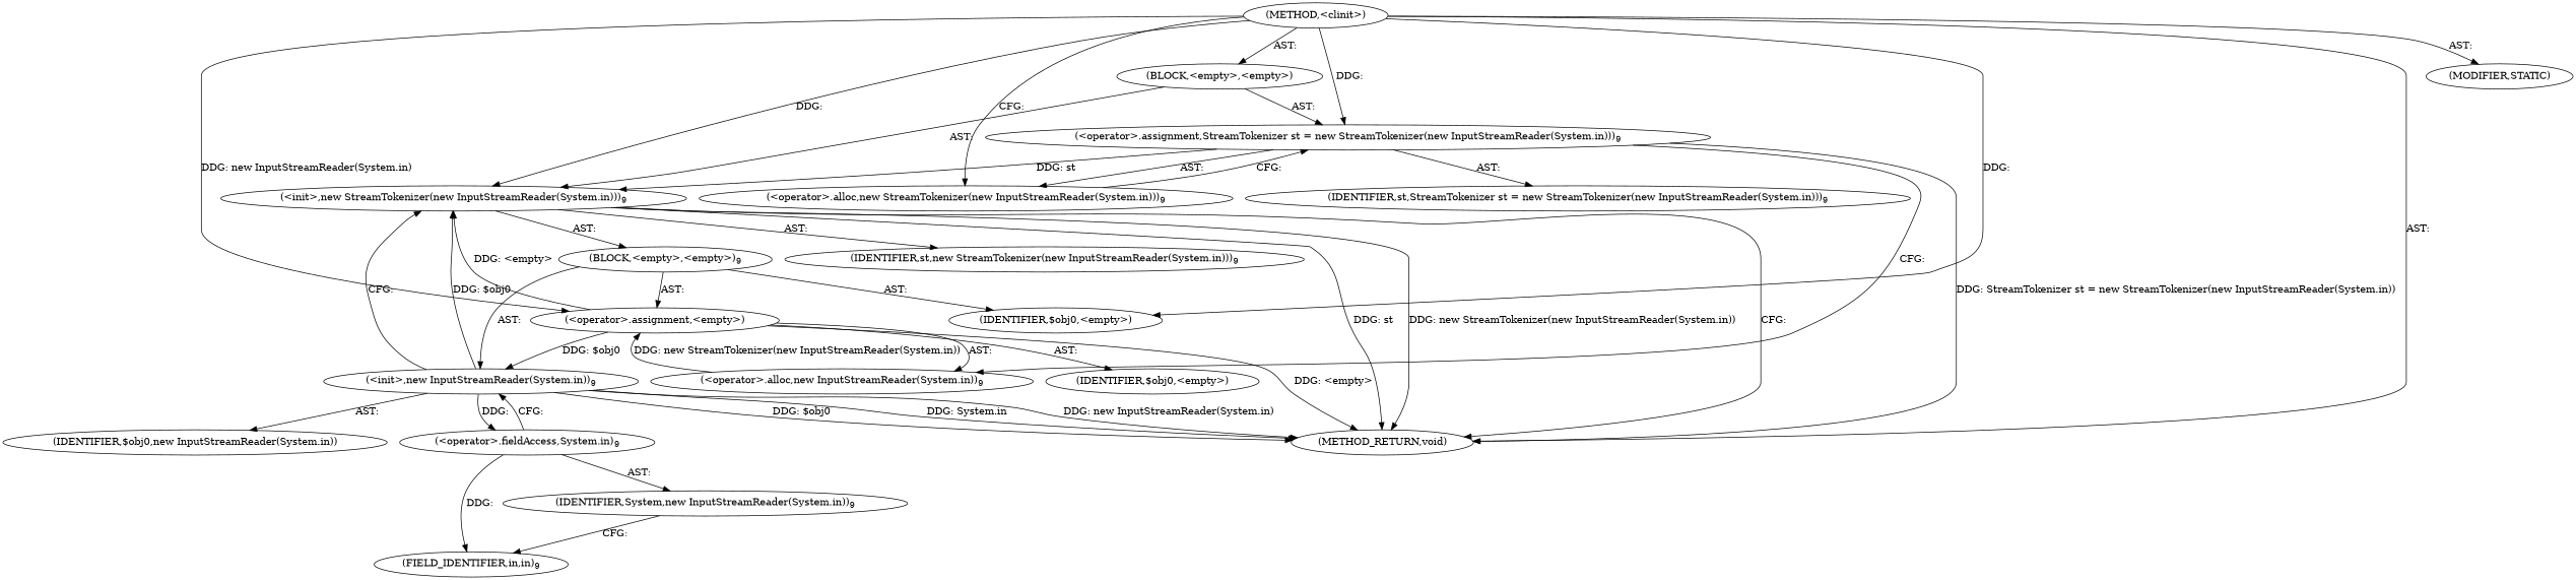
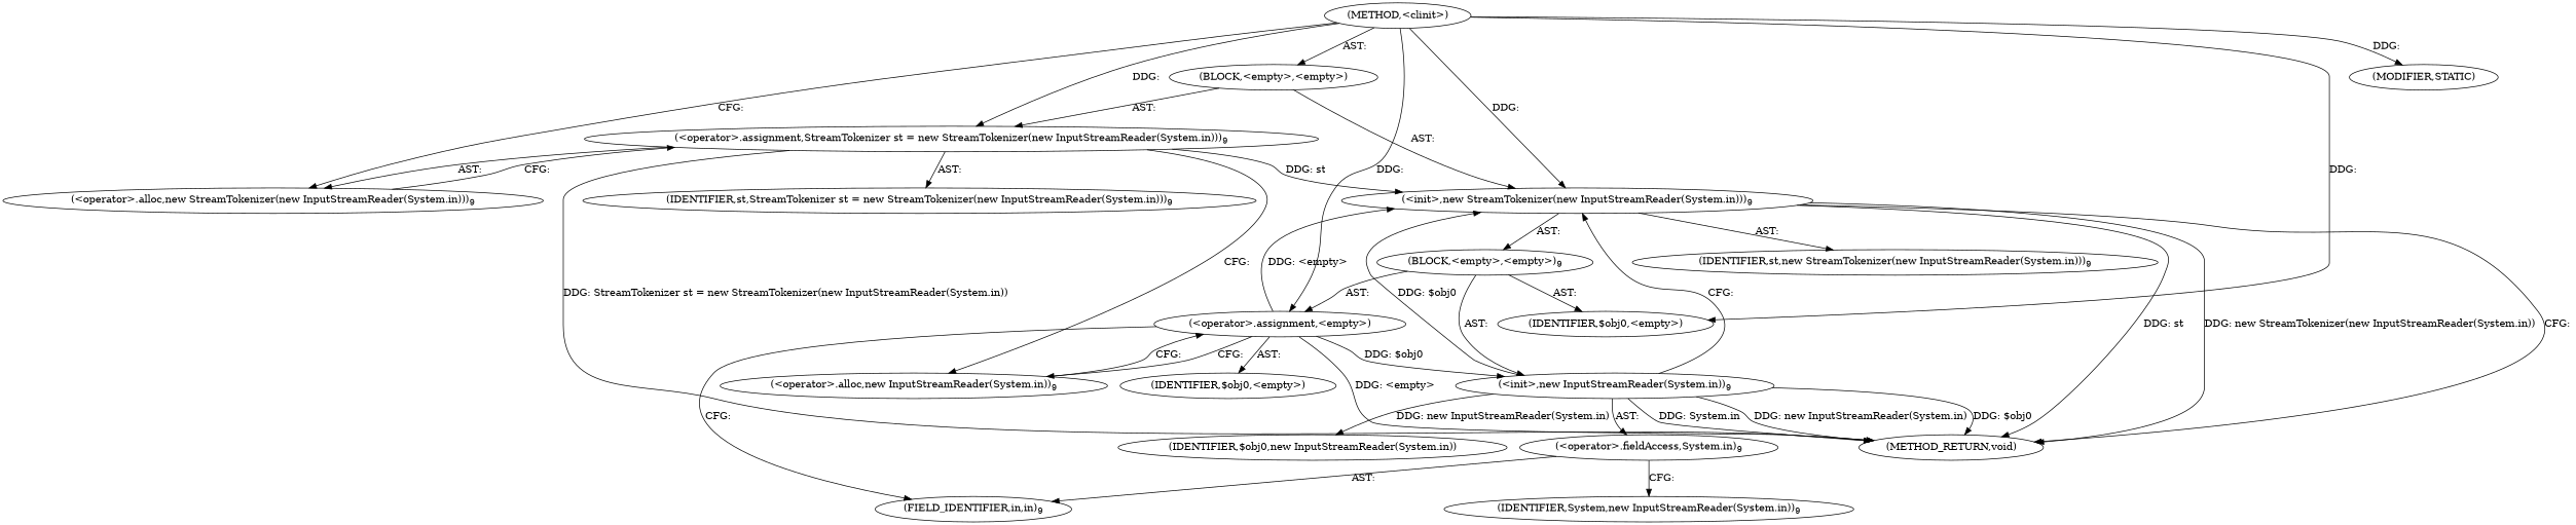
  digraph {
    n1 [label=<(METHOD,&lt;clinit&gt;)>]
    n2 [label=<(BLOCK,&lt;empty&gt;,&lt;empty&gt;)>]
    n3 [label=<(&lt;operator&gt;.assignment,StreamTokenizer st = new StreamTokenizer(new InputStreamReader(System.in)))<SUB>9</SUB>>]
    n4 [label=<(&lt;operator&gt;.alloc,new StreamTokenizer(new InputStreamReader(System.in)))<SUB>9</SUB>>]
    n5 [label=<(&lt;init&gt;,new StreamTokenizer(new InputStreamReader(System.in)))<SUB>9</SUB>>]
    n6 [label=<(&lt;operator&gt;.assignment,&lt;empty&gt;)>]
    n7 [label=<(IDENTIFIER,$obj0,&lt;empty&gt;)>]
    n8 [label=<(MODIFIER,STATIC)>]
    n9 [label=<(METHOD_RETURN,void)>]
    n10 [label=<(IDENTIFIER,st,StreamTokenizer st = new StreamTokenizer(new InputStreamReader(System.in)))<SUB>9</SUB>>]
    n11 [label=<(&lt;operator&gt;.alloc,new InputStreamReader(System.in))<SUB>9</SUB>>]
    n12 [label=<(IDENTIFIER,st,new StreamTokenizer(new InputStreamReader(System.in)))<SUB>9</SUB>>]
    n13 [label=<(BLOCK,&lt;empty&gt;,&lt;empty&gt;)<SUB>9</SUB>>]
    n14 [label=<(&lt;init&gt;,new InputStreamReader(System.in))<SUB>9</SUB>>]
    n15 [label=<(IDENTIFIER,$obj0,&lt;empty&gt;)>]
    n16 [label=<(FIELD_IDENTIFIER,in,in)<SUB>9</SUB>>]
    n17 [label=<(IDENTIFIER,$obj0,new InputStreamReader(System.in))>]
    n18 [label=<(&lt;operator&gt;.fieldAccess,System.in)<SUB>9</SUB>>]
    n19 [label=<(IDENTIFIER,System,new InputStreamReader(System.in))<SUB>9</SUB>>]
    n1 -> n2 [label="AST: "]
    n1 -> n3 [label="DDG: "]
    n1 -> n4 [label="CFG: "]
    n1 -> n5 [label="DDG: "]
-   n1 -> n6 [label="DDG: new InputStreamReader(System.in)"]
+   n1 -> n6 [label="DDG: "]
    n1 -> n7 [label="DDG: "]
-   n1 -> n8 [label="AST: "]
-   n1 -> n9 [label="AST: "]
+   n1 -> n8 [label="DDG: "]
    n2 -> n3 [label="AST: "]
    n2 -> n5 [label="AST: "]
    n3 -> n4 [label="AST: "]
    n3 -> n5 [label="DDG: st"]
    n3 -> n9 [label="DDG: StreamTokenizer st = new StreamTokenizer(new InputStreamReader(System.in))"]
    n3 -> n10 [label="AST: "]
    n3 -> n11 [label="CFG: "]
    n4 -> n3 [label="CFG: "]
    n5 -> n9 [label="CFG: "]
    n5 -> n9 [label="DDG: st"]
    n5 -> n9 [label="DDG: new StreamTokenizer(new InputStreamReader(System.in))"]
    n5 -> n12 [label="AST: "]
    n5 -> n13 [label="AST: "]
    n6 -> n5 [label="DDG: &lt;empty&gt;"]
    n6 -> n9 [label="DDG: &lt;empty&gt;"]
-   n6 -> n11 [label="AST: "]
+   n6 -> n11 [label="CFG: "]
    n6 -> n14 [label="DDG: $obj0"]
    n6 -> n15 [label="AST: "]
-   n19 -> n16 [label="CFG: "]
-   n11 -> n6 [label="DDG: new StreamTokenizer(new InputStreamReader(System.in))"]
+   n6 -> n16 [label="CFG: "]
+   n11 -> n6 [label="CFG: "]
    n13 -> n6 [label="AST: "]
    n13 -> n7 [label="AST: "]
    n13 -> n14 [label="AST: "]
    n14 -> n5 [label="CFG: "]
    n14 -> n5 [label="DDG: $obj0"]
    n14 -> n9 [label="DDG: $obj0"]
    n14 -> n9 [label="DDG: System.in"]
    n14 -> n9 [label="DDG: new InputStreamReader(System.in)"]
-   n14 -> n17 [label="AST: "]
-   n14 -> n18 [label="DDG: "]
-   n18 -> n14 [label="CFG: "]
-   n18 -> n16 [label="DDG: "]
-   n18 -> n19 [label="AST: "]
+   n14 -> n17 [label="DDG: new InputStreamReader(System.in)"]
+   n14 -> n18 [label="AST: "]
+   n18 -> n16 [label="AST: "]
+   n18 -> n19 [label="CFG: "]
  }
